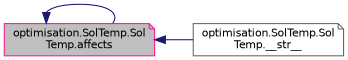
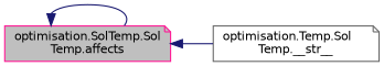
  digraph {
    rankdir=LR
    node [fontname=Helvetica fontsize=10 shape=note style=filled]
    edge [color=midnightblue dir=back fontname=Helvetica fontsize=10 labelfontname=Helvetica labelfontsize=10 style=solid]
    n1 [color=deeppink fillcolor=grey75 fontcolor=black height=0.2 label="optimisation.SolTemp.Sol\lTemp.affects" width=0.4]
-   n2 [color=gray40 fillcolor=white height=0.2 label="optimisation.SolTemp.Sol\lTemp.__str__" width=0.4]
+   n2 [color=gray40 fillcolor=white height=0.2 label="optimisation.Temp.Sol\lTemp.__str__" width=0.4]
    n1 -> n1
    n1 -> n2
  }
